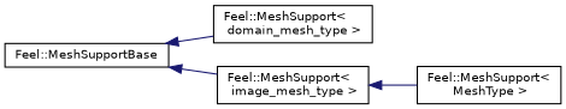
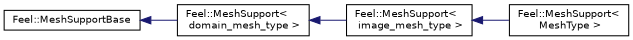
  digraph {
    rankdir=LR
    node [color=black fillcolor=white fontname=Helvetica fontsize=10 shape=record style=filled]
    edge [color=midnightblue dir=back fontname=Helvetica fontsize=10 labelfontname=Helvetica labelfontsize=10 style=solid]
    n1 [height=0.2 label="Feel::MeshSupportBase" width=0.4]
    n2 [height=0.2 label="Feel::MeshSupport\<\l domain_mesh_type \>" width=0.4]
    n3 [height=0.2 label="Feel::MeshSupport\<\l image_mesh_type \>" width=0.4]
    n4 [height=0.2 label="Feel::MeshSupport\<\l MeshType \>" width=0.4]
    n1 -> n2
-   n1 -> n3
+   n2 -> n3
    n3 -> n4
  }
